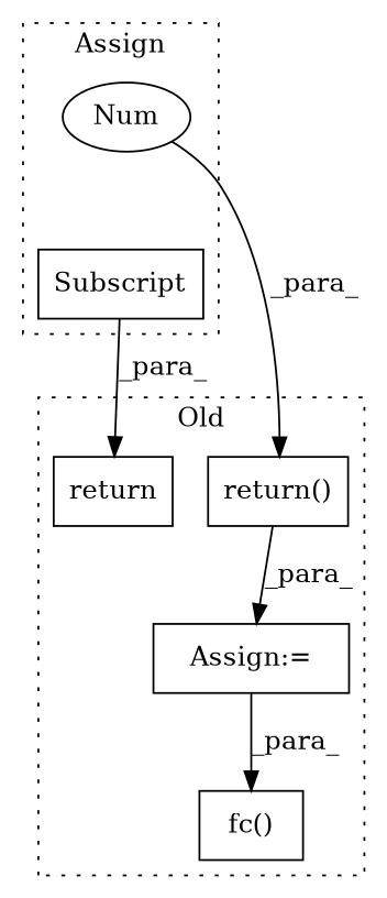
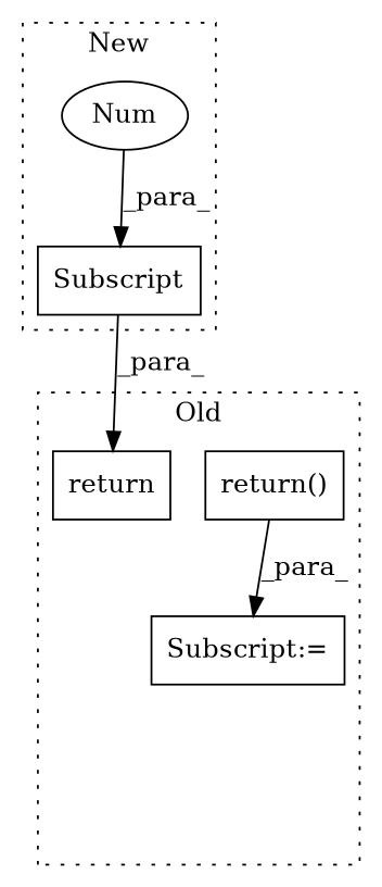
  digraph {
    node [a=75 shape=box]
-   n1 [l="8,1" label="fc()" s="1705,1716"]
-   n2 [a=68 l=3 label="Assign:=" s=1570]
+   n2 [a=68 l=3 label="Subscript:=" s=1570]
    n3 [a=93 l=7 label=return s=1698]
    n4 [l="7,15" label="return()" s="1573,1583"]
    n5 [a=63 l="4,0" label=Subscript s="1638,0"]
    n6 [a=76 l=1 label=Num s=1640 shape=ellipse]
    subgraph cluster_1 {
      label=Old
      style=dotted
-     n1
      n2
      n3
      n4
    }
    subgraph cluster_2 {
-     label=Assign
+     label=New
      style=dotted
      n5
      n6
    }
-   n2 -> n1 [label=_para_]
    n4 -> n2 [label=_para_]
    n5 -> n3 [label=_para_]
-   n6 -> n4 [label=_para_]
+   n6 -> n5 [label=_para_]
  }
